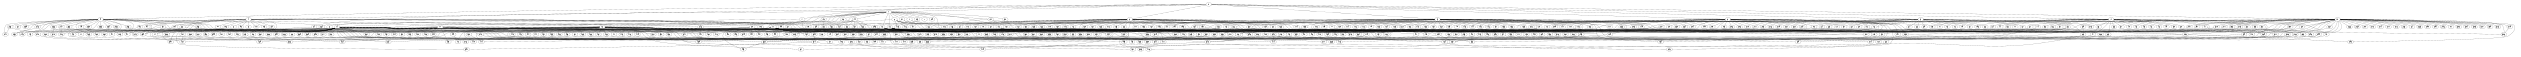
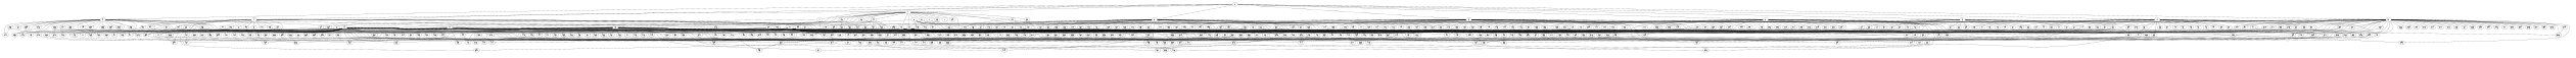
  graph {
    0
    1
    2
    3
    4
    5
    6
    7
    8
    9
    10
    11
    12
    13
    14
    15
    16
    17
    18
    19
    20
    21
    22
    23
    24
    25
    26
    27
    28
    29
    30
    31
    344
    32
    33
    34
    35
    36
    37
    38
    39
    40
    41
    42
    43
    44
    45
    46
    47
    48
    49
    50
    51
    52
    53
    54
    55
    56
    57
    58
    59
    60
    61
    62
    63
    130
    198
    280
    64
    65
    66
    67
    68
    69
    70
    71
    72
    73
    74
    75
    76
    77
    78
    79
    80
    81
    82
    83
    84
    85
    86
-   202
    273
    87
    88
    89
    90
    91
    92
    93
    94
    95
    96
    97
    98
    99
    100
    101
    102
    103
    104
    105
    106
    107
    314
    128
    131
    132
    133
    134
    129
    136
    n123 [label=837]
    138
    139
    140
    141
    142
    143
    144
    145
    146
    147
    148
    149
    150
    151
    152
    153
    154
    155
    156
    135
    108
    109
    110
    111
    112
    113
    114
    115
    116
    117
    118
    119
    120
    121
    122
    123
    124
    125
    126
    127
    312
    157
    158
    159
    160
    161
    162
    163
    164
    165
    166
    167
    168
    169
    170
    171
    172
    173
    174
    175
    176
    177
    178
    179
    180
    181
    182
    183
    184
    185
    186
    187
    188
    189
    190
    191
    192
    193
    194
    195
    385
    196
    264
    197
    199
    200
    201
    203
    204
    205
    206
    207
    208
    209
    210
    211
    212
    213
    214
    215
    216
    217
    218
    219
    220
    221
    222
    223
    224
    225
    226
    227
    228
    229
    230
    231
    232
    233
    234
    235
    256
    258
    259
    260
    261
    262
    257
    265
    263
    236
    237
    238
    239
    240
    241
    242
    243
    244
    245
    246
    247
    248
    249
    250
    251
    252
    253
    254
    255
    266
    267
    268
    269
    270
    271
    272
    274
    275
    276
    277
    278
    279
    281
    282
    283
    284
    285
    286
    287
    288
    289
    290
    291
    292
    293
    294
    295
    296
    297
    298
    299
    300
    301
    302
    303
    304
    305
    306
    307
    308
    309
    310
    311
    313
    315
    316
    317
    318
    319
    320
    321
    322
    323
    324
    325
    326
    327
    328
    329
    330
    331
    332
    333
    334
    335
    336
    337
    338
    478
    339
    340
    341
    342
    343
    345
    346
    347
    348
    349
    350
    352
    354
    355
    356
    357
    358
    353
    360
    361
    362
    359
    364
    365
    363
    351
    384
    386
    387
    388
    389
    390
    392
    393
    394
    n378 [label=995]
    396
    397
    398
    399
    400
    401
    402
    403
    404
    405
    406
    407
    408
    409
    391
    366
    367
    368
    369
    370
    371
    372
    373
    374
    375
    376
    377
    378
    379
    380
    381
    382
    383
    410
    411
    412
    413
    416
    418
    419
    417
    414
    415
    420
    421
    422
    423
    424
    425
    426
    427
    428
    429
    430
    431
    432
    433
    434
    435
    436
    437
    438
    439
    440
    441
    442
    443
    444
    445
    446
    447
    448
    449
    450
    451
    452
    453
    454
    455
    456
    457
    458
    459
    460
    461
    462
    463
    464
    465
    466
    467
    468
    469
    470
    471
    472
    473
    474
    475
    476
    477
    479
    480
    481
    482
    483
    484
    485
    486
    487
    488
    489
    490
    491
    492
    493
    494
    495
    496
    497
    498
    499
    0 -- 1
    0 -- 2
    0 -- 3
    0 -- 4
    0 -- 5
    0 -- 6
    0 -- 7
    0 -- 8
    0 -- 9
    0 -- 10
    1 -- 11
    1 -- 12
    1 -- 13
    1 -- 14
    1 -- 15
    1 -- 16
    1 -- 17
    1 -- 18
    1 -- 19
    1 -- 20
    1 -- 21
    1 -- 22
    1 -- 23
    1 -- 24
    1 -- 25
    1 -- 26
    1 -- 27
    1 -- 28
    1 -- 29
    1 -- 30
    1 -- 31
    1 -- 344
    2 -- 32
    2 -- 33
    2 -- 34
    2 -- 35
    2 -- 36
    2 -- 37
    2 -- 38
    2 -- 39
    2 -- 40
    2 -- 41
    2 -- 42
    2 -- 43
    2 -- 44
    2 -- 45
    2 -- 46
    2 -- 47
    2 -- 48
    2 -- 49
    2 -- 50
    2 -- 51
    2 -- 52
    2 -- 53
    2 -- 54
    2 -- 55
    2 -- 56
    2 -- 57
    2 -- 58
    2 -- 59
    2 -- 60
    2 -- 61
    2 -- 62
    2 -- 63
    2 -- 130
    2 -- 198
    2 -- 280
    3 -- 64
    3 -- 65
    3 -- 66
    3 -- 67
    3 -- 68
    3 -- 69
    3 -- 70
    3 -- 71
    3 -- 72
    3 -- 73
    3 -- 74
    3 -- 75
    3 -- 76
    3 -- 77
    3 -- 78
    3 -- 79
    3 -- 80
    3 -- 81
    3 -- 82
    3 -- 83
    3 -- 84
    3 -- 85
    3 -- 86
-   3 -- 202
    3 -- 273
    4 -- 87
    4 -- 88
    4 -- 89
    4 -- 90
    4 -- 91
    4 -- 92
    4 -- 93
    4 -- 94
    4 -- 95
    4 -- 96
    4 -- 97
    4 -- 98
    4 -- 99
    4 -- 100
    4 -- 101
    4 -- 102
    4 -- 103
    4 -- 104
    4 -- 105
    4 -- 106
    4 -- 107
    4 -- 314
    5 -- 57
    5 -- 130
    5 -- 128
    5 -- 131
    5 -- 132
    5 -- 133
    5 -- 134
    5 -- 129
    5 -- 136
    5 -- n123
    5 -- 138
    5 -- 139
    5 -- 140
    5 -- 141
    5 -- 142
    5 -- 143
    5 -- 144
    5 -- 145
    5 -- 146
    5 -- 147
    5 -- 148
    5 -- 149
    5 -- 150
    5 -- 151
    5 -- 152
    5 -- 153
    5 -- 154
    5 -- 155
    5 -- 156
    5 -- 135
    5 -- 108
    5 -- 109
    5 -- 110
    5 -- 111
    5 -- 112
    5 -- 113
    5 -- 114
    5 -- 115
    5 -- 116
    5 -- 117
    5 -- 118
    5 -- 119
    5 -- 120
    5 -- 121
    5 -- 122
    5 -- 123
    5 -- 124
    5 -- 125
    5 -- 126
    5 -- 127
    5 -- 312
    6 -- 157
    6 -- 158
    6 -- 159
    6 -- 160
    6 -- 161
    6 -- 162
    6 -- 163
    6 -- 164
    6 -- 165
    6 -- 166
    6 -- 167
    6 -- 168
    6 -- 169
    6 -- 170
    6 -- 171
    6 -- 172
    6 -- 173
    6 -- 174
    6 -- 175
    6 -- 176
    6 -- 177
    6 -- 178
    6 -- 179
    6 -- 180
    6 -- 181
    6 -- 182
    6 -- 183
    6 -- 184
    6 -- 185
    6 -- 186
    6 -- 187
    6 -- 188
    6 -- 189
    6 -- 190
    6 -- 191
    6 -- 192
    6 -- 193
    6 -- 194
    6 -- 195
    6 -- 385
    7 -- 196
    7 -- 264
    8 -- 198
-   8 -- 202
    8 -- 197
    8 -- 199
    8 -- 200
    8 -- 201
    8 -- 203
    8 -- 204
    8 -- 205
    8 -- 206
    8 -- 207
    8 -- 208
    8 -- 209
    8 -- 210
    8 -- 211
    8 -- 212
    8 -- 213
    8 -- 214
    8 -- 215
    8 -- 216
    8 -- 217
    8 -- 218
    8 -- 219
    8 -- 220
    8 -- 221
    8 -- 222
    8 -- 223
    8 -- 224
    8 -- 225
    8 -- 226
    8 -- 227
    8 -- 228
    8 -- 229
    8 -- 230
    8 -- 231
    8 -- 232
    8 -- 233
    8 -- 234
    8 -- 235
    9 -- 264
    9 -- 256
    9 -- 258
    9 -- 259
    9 -- 260
    9 -- 261
    9 -- 262
    9 -- 257
    9 -- 265
    9 -- 263
    9 -- 236
    9 -- 237
    9 -- 238
    9 -- 239
    9 -- 240
    9 -- 241
    9 -- 242
    9 -- 243
    9 -- 244
    9 -- 245
    9 -- 246
    9 -- 247
    9 -- 248
    9 -- 249
    9 -- 250
    9 -- 251
    9 -- 252
    9 -- 253
    9 -- 254
    9 -- 255
    10 -- 280
    10 -- 273
    10 -- 100
    10 -- 312
    10 -- 266
    10 -- 267
    10 -- 268
    10 -- 269
    10 -- 270
    10 -- 271
    10 -- 272
    10 -- 274
    10 -- 275
    10 -- 276
    10 -- 277
    10 -- 278
    10 -- 279
    10 -- 281
    10 -- 282
    10 -- 283
    10 -- 284
    10 -- 285
    10 -- 286
    10 -- 287
    10 -- 288
    10 -- 289
    10 -- 290
    10 -- 291
    10 -- 292
    10 -- 293
    10 -- 294
    10 -- 295
    10 -- 296
    10 -- 297
    10 -- 298
    10 -- 299
    10 -- 300
    10 -- 301
    10 -- 302
    10 -- 303
    10 -- 304
    10 -- 305
    10 -- 306
    10 -- 307
    10 -- 308
    10 -- 309
    10 -- 310
    10 -- 311
    10 -- 313
    11 -- 314
    11 -- 315
    11 -- 316
    11 -- 317
    11 -- 318
    11 -- 319
    11 -- 320
    11 -- 321
    11 -- 322
    11 -- 323
    11 -- 324
    11 -- 325
    11 -- 326
    11 -- 327
    11 -- 328
    11 -- 329
    11 -- 330
    11 -- 331
    11 -- 332
    11 -- 333
    11 -- 334
    11 -- 335
    11 -- 336
    11 -- 337
    11 -- 338
    11 -- 478
    12 -- 344
    12 -- 159
    12 -- 339
    12 -- 340
    12 -- 341
    12 -- 342
    12 -- 343
    12 -- 345
    12 -- 346
    12 -- 347
    12 -- 348
    12 -- 349
    12 -- 350
    13 -- 352
    13 -- 354
    13 -- 355
    13 -- 356
    13 -- 357
    13 -- 358
    13 -- 353
    13 -- 360
    13 -- 361
    13 -- 362
    13 -- 359
    13 -- 364
    13 -- 365
    13 -- 363
    13 -- 351
    14 -- 148
    14 -- 385
    14 -- 226
    14 -- 384
    14 -- 386
    14 -- 387
    14 -- 388
    14 -- 389
    14 -- 390
    14 -- 392
    14 -- 393
    14 -- 394
    14 -- n378
    14 -- 396
    14 -- 397
    14 -- 398
    14 -- 399
    14 -- 400
    14 -- 401
    14 -- 402
    14 -- 403
    14 -- 404
    14 -- 405
    14 -- 406
    14 -- 407
    14 -- 408
    14 -- 409
    14 -- 391
    14 -- 366
    14 -- 367
    14 -- 368
    14 -- 369
    14 -- 370
    14 -- 371
    14 -- 372
    14 -- 373
    14 -- 374
    14 -- 375
    14 -- 376
    14 -- 377
    14 -- 378
    14 -- 379
    14 -- 380
    14 -- 381
    14 -- 382
    14 -- 383
    15 -- 201
    15 -- 410
    15 -- 411
    15 -- 412
    15 -- 413
    16 -- 66
    16 -- 246
    16 -- 416
    16 -- 418
    16 -- 419
    16 -- 417
    16 -- 414
    16 -- 415
    17 -- 54
    17 -- 420
    17 -- 421
    17 -- 422
    17 -- 423
    17 -- 424
    17 -- 425
    17 -- 426
    17 -- 427
    17 -- 428
    17 -- 429
    17 -- 430
    17 -- 431
    17 -- 432
    17 -- 433
    17 -- 434
    17 -- 435
    17 -- 436
    17 -- 437
    18 -- 478
    18 -- 438
    18 -- 439
    18 -- 440
    18 -- 441
    18 -- 442
    18 -- 443
    18 -- 444
    18 -- 445
    18 -- 446
    18 -- 447
    18 -- 448
    18 -- 449
    18 -- 450
    18 -- 451
    18 -- 452
    18 -- 453
    18 -- 454
    18 -- 455
    18 -- 456
    18 -- 457
    18 -- 458
    18 -- 459
    18 -- 460
    18 -- 461
    18 -- 462
    18 -- 463
    18 -- 464
    18 -- 465
    18 -- 466
    18 -- 467
    18 -- 468
    18 -- 469
    18 -- 470
    18 -- 471
    18 -- 472
    18 -- 473
    18 -- 474
    18 -- 475
    18 -- 476
    18 -- 477
    18 -- 479
    18 -- 480
    18 -- 481
    18 -- 482
    19 -- 483
    19 -- 484
    19 -- 485
    19 -- 486
    19 -- 487
    19 -- 488
    19 -- 489
    20 -- 480
    20 -- 490
    20 -- 491
    20 -- 492
    20 -- 493
    20 -- 494
    20 -- 495
    20 -- 496
    20 -- 497
    20 -- 498
    20 -- 499
    21 -- 70
    21 -- 173
    22 -- 36
    22 -- 121
    22 -- 173
    23 -- 35
    23 -- 367
    24 -- 239
    24 -- 349
    26 -- 295
    26 -- 434
    28 -- 225
    28 -- 351
    28 -- 386
    28 -- 397
    30 -- 218
    31 -- 312
    31 -- 267
    32 -- 232
    34 -- 452
    35 -- 400
    36 -- 157
    36 -- 179
    38 -- 47
    39 -- 83
    41 -- 157
    41 -- 298
    42 -- 214
    44 -- 225
    47 -- n378
    51 -- 169
    51 -- 171
    52 -- 59
    53 -- 446
    54 -- 214
    55 -- 228
    56 -- 496
    57 -- 90
    58 -- 475
    59 -- 112
    61 -- 122
    61 -- 434
    62 -- 481
    63 -- 413
    130 -- 283
    280 -- 350
    65 -- 326
    66 -- 354
    67 -- 207
    70 -- 201
    72 -- 402
    74 -- 237
    74 -- 439
    75 -- 364
    76 -- 150
    76 -- 171
    77 -- 392
    80 -- 346
    82 -- 98
    83 -- 418
    84 -- 363
    85 -- 152
    85 -- 196
    85 -- 197
-   202 -- 326
    87 -- 218
    88 -- 97
    88 -- 103
    88 -- 347
    89 -- 91
    89 -- 217
    94 -- 262
    95 -- 243
    96 -- 260
    96 -- 330
    99 -- 326
    99 -- 363
    102 -- 225
    104 -- 245
    104 -- 331
    106 -- 239
    106 -- 315
    314 -- 350
    128 -- 436
    133 -- 336
    134 -- 244
    129 -- 184
    n123 -- 186
    n123 -- 383
    138 -- 325
    141 -- 262
    141 -- 265
    141 -- 398
    142 -- 231
    142 -- 252
    147 -- 218
    148 -- 397
    149 -- 190
    149 -- 207
    150 -- 423
    152 -- 154
    155 -- 288
    155 -- 351
    135 -- 289
    135 -- 353
    108 -- 293
    110 -- 191
    113 -- 226
    115 -- 136
    115 -- 363
    117 -- 129
    120 -- 268
    120 -- 372
    120 -- 379
    121 -- 326
    122 -- 237
    127 -- 257
    127 -- 345
    127 -- 398
    158 -- 448
    160 -- 462
    163 -- 171
    164 -- 340
    166 -- 242
    167 -- 281
    167 -- 342
    172 -- 376
    174 -- 286
    177 -- 448
    178 -- 320
    179 -- 217
    179 -- 375
    182 -- 235
    184 -- 223
    187 -- 322
    187 -- 371
    189 -- 229
    192 -- 306
    192 -- 403
    194 -- 446
    195 -- 348
    196 -- 408
    264 -- 314
    264 -- 340
    203 -- 412
    204 -- 332
    209 -- 337
    212 -- 450
    213 -- 382
    218 -- 414
    220 -- 288
    226 -- 342
    227 -- 239
    227 -- 311
    228 -- 292
    228 -- 339
    229 -- 237
    229 -- 431
    231 -- 445
    232 -- 365
    233 -- 357
    258 -- 452
    258 -- 491
    260 -- 328
    263 -- 465
    236 -- 370
    237 -- 323
    238 -- 241
    238 -- 457
    239 -- 276
    240 -- 421
    242 -- 322
    244 -- 359
    244 -- 384
    246 -- 491
    247 -- 317
    247 -- 426
    248 -- 265
    249 -- 315
    249 -- 482
    251 -- 314
    251 -- 353
    251 -- 457
    267 -- 350
    271 -- 453
    275 -- 316
    275 -- 436
    279 -- 306
    287 -- 288
    288 -- 344
    291 -- 330
    293 -- 409
    293 -- 435
    295 -- 338
    297 -- 348
    299 -- 433
    299 -- 474
    300 -- 410
    300 -- 472
    303 -- 492
    308 -- 441
    310 -- 393
    321 -- 485
    322 -- 495
    326 -- 485
    329 -- 374
    336 -- 411
    337 -- 374
    337 -- 427
    338 -- 383
    342 -- 464
    345 -- 413
    345 -- 414
    356 -- 440
    351 -- 477
    392 -- 433
    400 -- 459
    405 -- 469
    407 -- 421
    372 -- 430
    373 -- 454
    374 -- 391
    374 -- 418
    375 -- 419
    376 -- 470
    411 -- 481
    434 -- 441
    449 -- 472
    460 -- 474
  }
